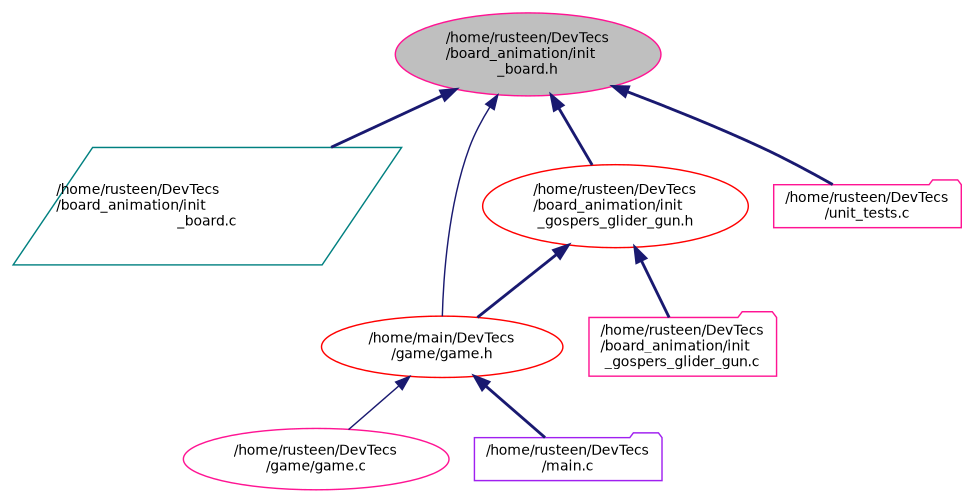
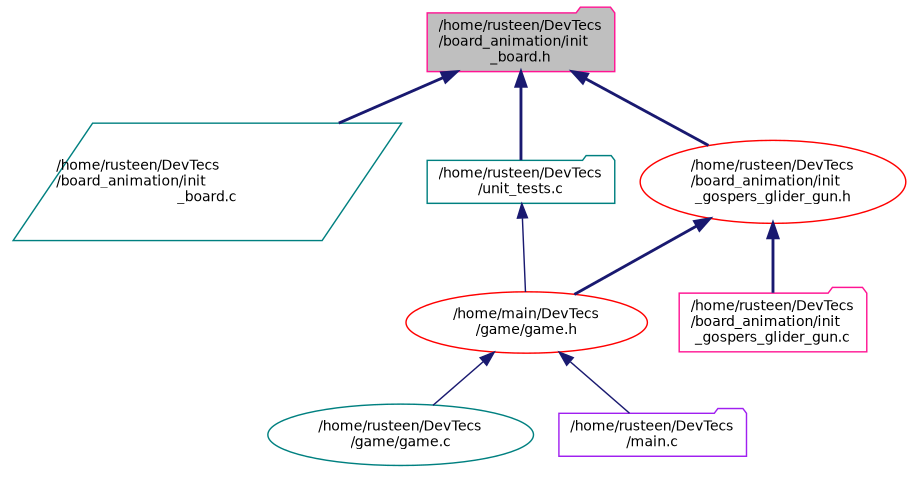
  digraph {
    node [color=teal fillcolor=white fontname=Helvetica fontsize=10 shape=ellipse style=filled]
    edge [color=midnightblue dir=back fontname=Helvetica fontsize=10 labelfontname=Helvetica labelfontsize=10 style=bold]
-   n1 [color=deeppink fillcolor=grey75 fontcolor=black height=0.2 label="/home/rusteen/DevTecs\l/board_animation/init\l_board.h" width=0.4]
+   n1 [color=deeppink fillcolor=grey75 fontcolor=black height=0.2 label="/home/rusteen/DevTecs\l/board_animation/init\l_board.h" shape=folder width=0.4]
    n2 [height=0.2 label="/home/rusteen/DevTecs\l/board_animation/init\l_board.c" shape=parallelogram width=0.4]
    n3 [color=red height=0.2 label="/home/rusteen/DevTecs\l/board_animation/init\l_gospers_glider_gun.h" width=0.4]
    n4 [color=red height=0.2 label="/home/main/DevTecs\l/game/game.h" width=0.4]
-   n5 [color=deeppink height=0.2 label="/home/rusteen/DevTecs\l/unit_tests.c" shape=folder width=0.4]
+   n5 [height=0.2 label="/home/rusteen/DevTecs\l/unit_tests.c" shape=folder width=0.4]
    n6 [color=deeppink height=0.2 label="/home/rusteen/DevTecs\l/board_animation/init\l_gospers_glider_gun.c" shape=folder width=0.4]
-   n7 [color=deeppink height=0.2 label="/home/rusteen/DevTecs\l/game/game.c" width=0.4]
+   n7 [height=0.2 label="/home/rusteen/DevTecs\l/game/game.c" width=0.4]
    n8 [color=purple height=0.2 label="/home/rusteen/DevTecs\l/main.c" shape=folder width=0.4]
    n1 -> n2
    n1 -> n3
-   n1 -> n4 [style=solid]
+   n5 -> n4 [style=solid]
    n1 -> n5
    n3 -> n4
    n3 -> n6
    n4 -> n7 [style=solid]
-   n4 -> n8
+   n4 -> n8 [style=solid]
  }
